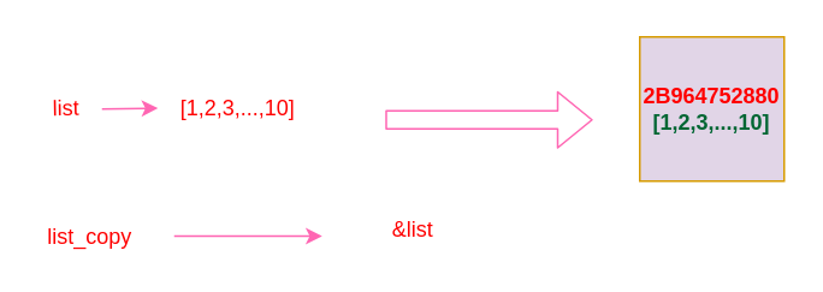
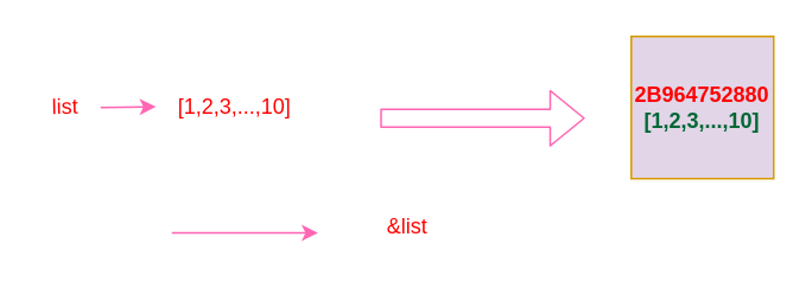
  <mxCell id="0" />
  <mxCell id="1" parent="0" />
  <mxCell id="2" value="&lt;font color=&quot;#ff0000&quot;&gt;2B964752880&lt;/font&gt;&lt;br&gt;&lt;font color=&quot;#006633&quot;&gt;[1,2,3,...,10]&lt;/font&gt;" style="whiteSpace=wrap;html=1;aspect=fixed;fontStyle=1;fillColor=#e1d5e7;strokeColor=#d79b00;" vertex="1" parent="1"><mxGeometry x="354" y="20" width="80" height="80" as="geometry" /></mxCell>
  <mxCell id="3" value="list" style="text;html=1;align=center;verticalAlign=middle;resizable=0;points=[];autosize=1;strokeColor=none;fillColor=none;fontColor=#FF0000;rotation=-1;strokeWidth=4;" vertex="1" parent="1"><mxGeometry x="23" y="51" width="25" height="18" as="geometry" /></mxCell>
  <mxCell id="4" value="" style="shape=flexArrow;endArrow=classic;html=1;fontColor=#FF0000;strokeColor=#FF66B3;" edge="1" parent="1"><mxGeometry width="50" height="50" relative="1" as="geometry"><mxPoint x="213" y="66" as="sourcePoint" /><mxPoint x="328" y="66" as="targetPoint" /></mxGeometry></mxCell>
- <mxCell id="5" value="list_copy" style="text;html=1;align=center;verticalAlign=middle;resizable=0;points=[];autosize=1;strokeColor=none;fillColor=none;fontColor=#FF0000;" vertex="1" parent="1"><mxGeometry x="20" y="122" width="57" height="18" as="geometry" /></mxCell>
  <mxCell id="6" value="[1,2,3,...,10]" style="text;html=1;align=center;verticalAlign=middle;resizable=0;points=[];autosize=1;strokeColor=none;fillColor=none;fontColor=#FF0000;" vertex="1" parent="1"><mxGeometry x="94" y="51" width="73" height="18" as="geometry" /></mxCell>
  <mxCell id="7" value="" style="endArrow=classic;html=1;fontColor=#FF0000;strokeColor=#FF66B3;" edge="1" parent="1"><mxGeometry width="50" height="50" relative="1" as="geometry"><mxPoint x="56" y="60" as="sourcePoint" /><mxPoint x="87" y="59.5" as="targetPoint" /></mxGeometry></mxCell>
  <mxCell id="8" value="" style="endArrow=classic;html=1;fontColor=#FF0000;strokeColor=#FF66B3;" edge="1" parent="1"><mxGeometry width="50" height="50" relative="1" as="geometry"><mxPoint x="96" y="130.5" as="sourcePoint" /><mxPoint x="178" y="130.5" as="targetPoint" /></mxGeometry></mxCell>
  <mxCell id="9" value="&amp;amp;list" style="text;html=1;align=center;verticalAlign=middle;resizable=0;points=[];autosize=1;strokeColor=none;fillColor=none;fontColor=#FF0000;" vertex="1" parent="1"><mxGeometry x="211" y="118" width="33" height="18" as="geometry" /></mxCell>
